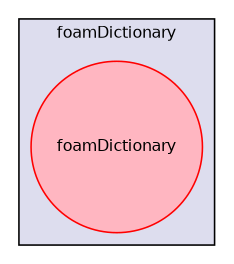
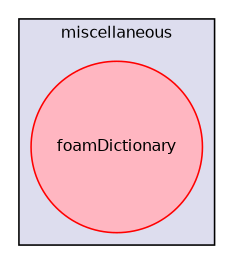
  digraph {
    compound=true
    n1 [fillcolor=lightpink fontname=Helvetica fontsize=10 label=foamDictionary pencolor=black shape=circle style=filled color=red]
    subgraph cluster_1 {
      bgcolor="#ddddee"
      fontname=Helvetica
      fontsize=10
-     label=foamDictionary
+     label=miscellaneous
      pencolor=black
      n1
    }
  }
